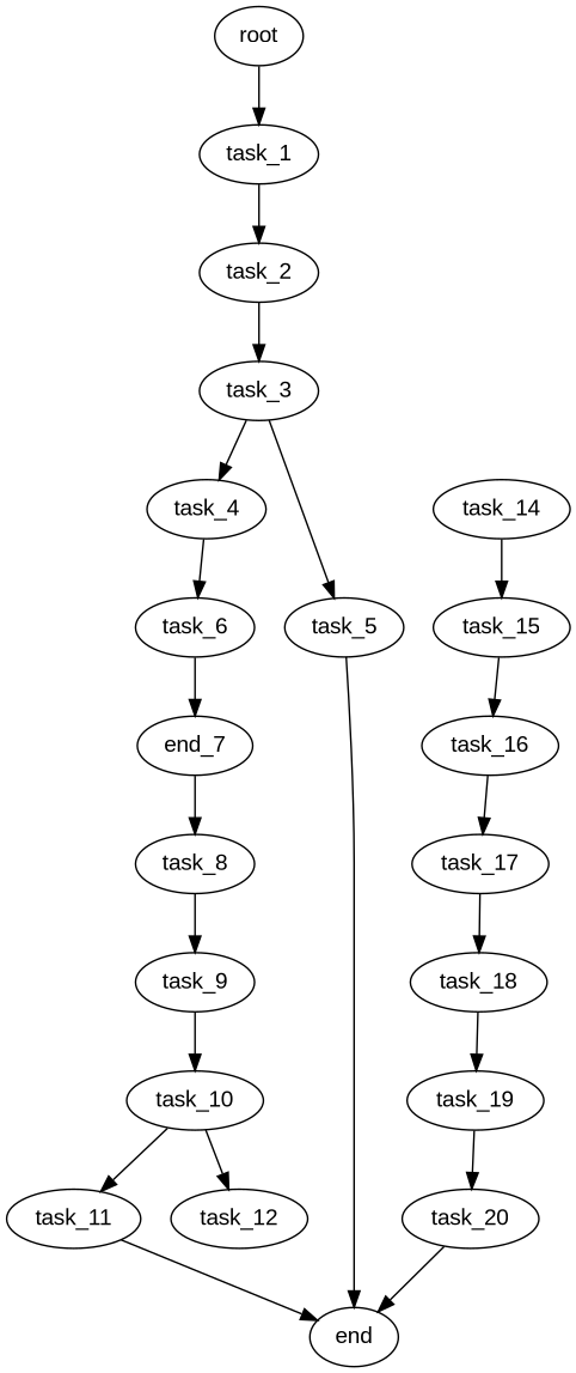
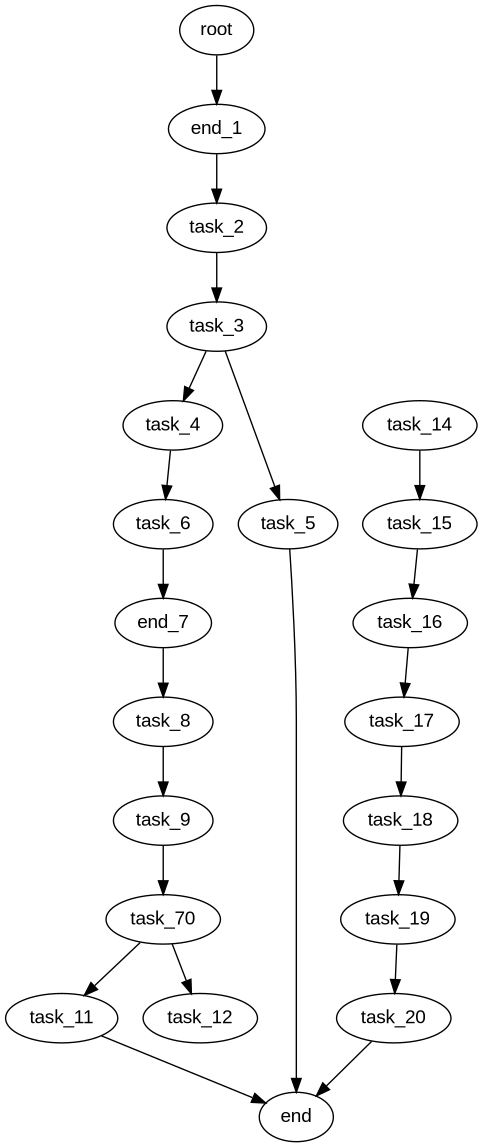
  digraph {
    fontname="Liberation Sans"
    node [fontname="Liberation Sans"]
    edge [fontname="Liberation Sans"]
    root
-   task_1
+   task_1 [label=end_1]
    task_2
    task_3
    task_4
    task_5
    task_6
    end
    n9 [label=end_7]
    task_8
    task_9
-   task_10
+   task_10 [label=task_70]
    task_11
    task_12
    task_14
    task_15
    task_16
    task_17
    task_18
    task_19
    task_20
    root -> task_1
    task_1 -> task_2
    task_2 -> task_3
    task_3 -> task_4
    task_3 -> task_5
    task_4 -> task_6
    task_5 -> end
    task_6 -> n9
    n9 -> task_8
    task_8 -> task_9
    task_9 -> task_10
    task_10 -> task_11
    task_10 -> task_12
    task_11 -> end
    task_14 -> task_15
    task_15 -> task_16
    task_16 -> task_17
    task_17 -> task_18
    task_18 -> task_19
    task_19 -> task_20
    task_20 -> end
  }
